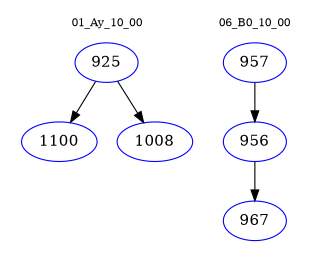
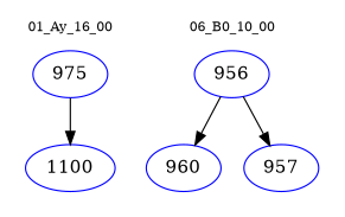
  digraph {
    node [color=blue]
    edge [color=black]
-   n1 [label=925]
+   n1 [label=975]
    n2 [label=1100]
-   n3 [label=1008]
    n4 [label=956]
-   n5 [label=967]
+   n5 [label=960]
    n6 [label=957]
    subgraph cluster_1 {
      color=white
      fontsize=10
-     label="01_Ay_10_00"
+     label="01_Ay_16_00"
      n1
      n2
-     n3
    }
    subgraph cluster_2 {
      color=white
      fontsize=10
      label="06_B0_10_00"
      n4
      n5
      n6
    }
    n1 -> n2
-   n1 -> n3
    n4 -> n5
-   n6 -> n4
+   n4 -> n6
  }
